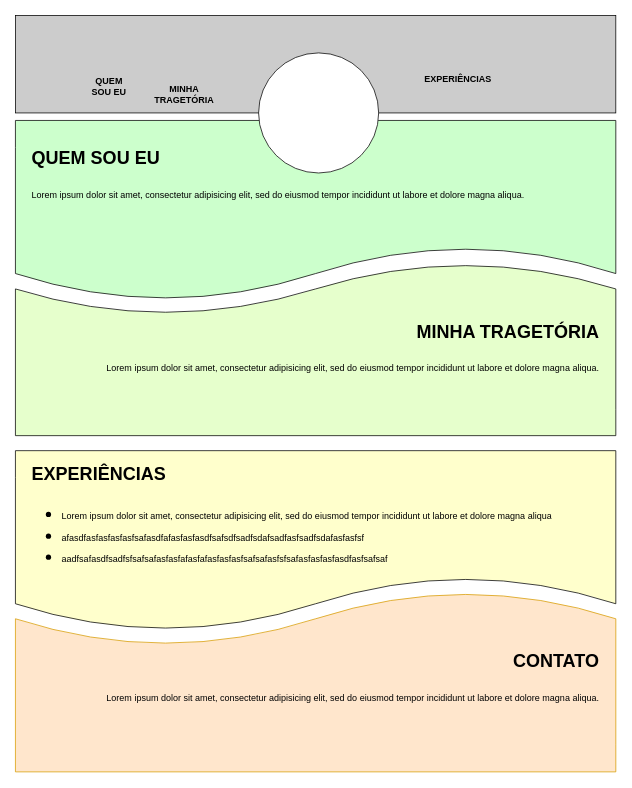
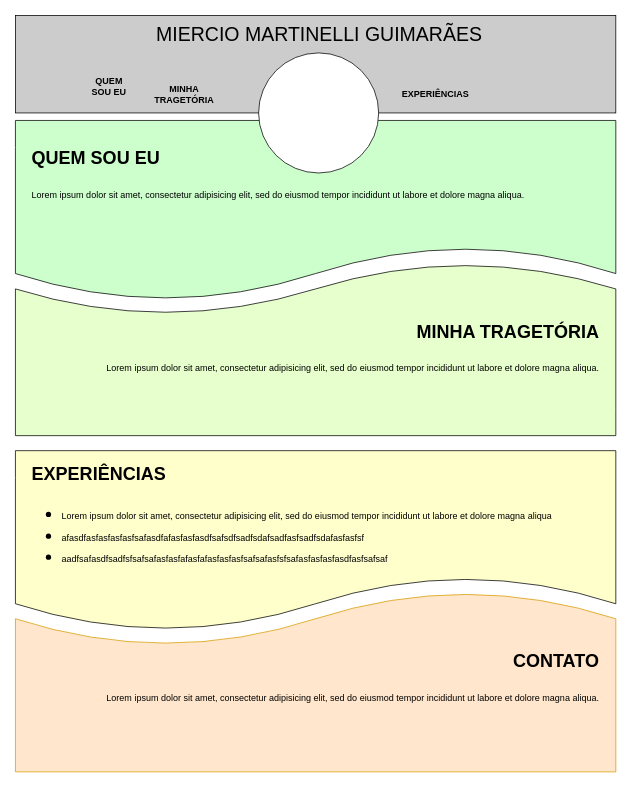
  <mxCell id="0" />
  <mxCell id="1" parent="0" />
  <mxCell id="2" value="" style="whiteSpace=wrap;html=1;aspect=fixed;" vertex="1" parent="1"><mxGeometry x="400" y="400" width="50" height="50" as="geometry" /></mxCell>
  <mxCell id="3" value="" style="rounded=0;whiteSpace=wrap;html=1;labelBackgroundColor=#CCFF99;fillColor=#CCCCCC;" vertex="1" parent="1"><mxGeometry x="20" y="20" width="800" height="130" as="geometry" /></mxCell>
+ <mxCell id="4" value="MIERCIO MARTINELLI GUIMARÃES" style="text;html=1;align=center;verticalAlign=middle;whiteSpace=wrap;rounded=0;fontSize=26;" vertex="1" parent="1"><mxGeometry x="197" y="30" width="456" height="30" as="geometry" /></mxCell>
  <mxCell id="5" value="QUEM SOU EU" style="text;html=1;align=center;verticalAlign=middle;whiteSpace=wrap;rounded=0;fontStyle=1" vertex="1" parent="1"><mxGeometry x="115" y="100" width="60" height="30" as="geometry" /></mxCell>
  <mxCell id="6" value="MINHA TRAGETÓRIA" style="text;html=1;align=center;verticalAlign=middle;whiteSpace=wrap;rounded=0;fontStyle=1" vertex="1" parent="1"><mxGeometry x="215" y="110" width="60" height="30" as="geometry" /></mxCell>
- <mxCell id="7" value="EXPERIÊNCIAS" style="text;html=1;align=center;verticalAlign=middle;whiteSpace=wrap;rounded=0;fontStyle=1" vertex="1" parent="1"><mxGeometry x="580" y="90" width="60" height="30" as="geometry" /></mxCell>
+ <mxCell id="7" value="EXPERIÊNCIAS" style="text;html=1;align=center;verticalAlign=middle;whiteSpace=wrap;rounded=0;fontStyle=1" vertex="1" parent="1"><mxGeometry x="550" y="110" width="60" height="30" as="geometry" /></mxCell>
  <mxCell id="8" value="" style="shape=document;whiteSpace=wrap;html=1;boundedLbl=1;fillColor=#CCFFCC;" vertex="1" parent="1"><mxGeometry x="20" y="160" width="800" height="240" as="geometry" /></mxCell>
  <mxCell id="9" value="" style="ellipse;whiteSpace=wrap;html=1;aspect=fixed;" vertex="1" parent="1"><mxGeometry x="344" y="70" width="160" height="160" as="geometry" /></mxCell>
  <mxCell id="10" value="&lt;h1 style=&quot;margin-top: 0px;&quot;&gt;&lt;span style=&quot;background-color: initial;&quot;&gt;QUEM SOU EU&lt;/span&gt;&lt;/h1&gt;&lt;h1 style=&quot;margin-top: 0px;&quot;&gt;&lt;span style=&quot;background-color: initial; font-size: 12px; font-weight: normal;&quot;&gt;Lorem ipsum dolor sit amet, consectetur adipisicing elit, sed do eiusmod tempor incididunt ut labore et dolore magna aliqua.&lt;/span&gt;&lt;br&gt;&lt;/h1&gt;" style="text;html=1;whiteSpace=wrap;overflow=hidden;rounded=0;" vertex="1" parent="1"><mxGeometry x="40" y="190" width="760" height="140" as="geometry" /></mxCell>
  <mxCell id="11" value="" style="shape=document;whiteSpace=wrap;html=1;boundedLbl=1;rotation=-180;fillColor=#E6FFCC;" vertex="1" parent="1"><mxGeometry x="20" y="350" width="800" height="230" as="geometry" /></mxCell>
  <mxCell id="12" value="&lt;h1 style=&quot;margin-top: 0px;&quot;&gt;&lt;span style=&quot;background-color: initial;&quot;&gt;MINHA TRAGETÓRIA&lt;/span&gt;&lt;/h1&gt;&lt;h1 style=&quot;margin-top: 0px;&quot;&gt;&lt;span style=&quot;background-color: initial; font-size: 12px; font-weight: normal;&quot;&gt;Lorem ipsum dolor sit amet, consectetur adipisicing elit, sed do eiusmod tempor incididunt ut labore et dolore magna aliqua.&lt;/span&gt;&lt;br&gt;&lt;/h1&gt;" style="text;html=1;whiteSpace=wrap;overflow=hidden;rounded=0;align=right;" vertex="1" parent="1"><mxGeometry x="40" y="421" width="760" height="140" as="geometry" /></mxCell>
  <mxCell id="13" value="" style="shape=document;whiteSpace=wrap;html=1;boundedLbl=1;fillColor=#FFFFCC;" vertex="1" parent="1"><mxGeometry x="20" y="600" width="800" height="240" as="geometry" /></mxCell>
  <mxCell id="14" value="" style="shape=document;whiteSpace=wrap;html=1;boundedLbl=1;rotation=-180;fillColor=#ffe6cc;strokeColor=#d79b00;" vertex="1" parent="1"><mxGeometry x="20" y="788" width="800" height="240" as="geometry" /></mxCell>
  <mxCell id="15" value="&lt;h1 style=&quot;margin-top: 0px;&quot;&gt;&lt;span style=&quot;background-color: initial;&quot;&gt;EXPERIÊNCIAS&lt;/span&gt;&lt;/h1&gt;&lt;h1 style=&quot;margin-top: 0px;&quot;&gt;&lt;ul&gt;&lt;li&gt;&lt;span style=&quot;background-color: initial; font-size: 12px; font-weight: normal;&quot;&gt;Lorem ipsum dolor sit amet, consectetur adipisicing elit, sed do eiusmod tempor incididunt ut labore et dolore magna aliqua&lt;/span&gt;&lt;/li&gt;&lt;li&gt;&lt;span style=&quot;background-color: initial; font-size: 12px; font-weight: normal;&quot;&gt;afasdfasfasfasfasfsafasdfafasfasfasdfsafsdfsadfsdafsadfasfsadfsdafasfasfsf&lt;/span&gt;&lt;/li&gt;&lt;li&gt;&lt;span style=&quot;background-color: initial; font-size: 12px; font-weight: normal;&quot;&gt;aadfsafasdfsadfsfsafsafasfasfafasfafasfasfasfsafsafasfsfsafasfasfasfasdfasfsafsaf&lt;/span&gt;&lt;/li&gt;&lt;li&gt;&lt;span style=&quot;background-color: initial; font-size: 12px; font-weight: normal;&quot;&gt;afasfsafsfasfsfsafasfasfasfasfasfsafasfsadfsfasfasfasfasfasfasfsafsafsafsa.&lt;/span&gt;&lt;/li&gt;&lt;/ul&gt;&lt;/h1&gt;" style="text;html=1;whiteSpace=wrap;overflow=hidden;rounded=0;align=left;" vertex="1" parent="1"><mxGeometry x="40" y="610" width="760" height="140" as="geometry" /></mxCell>
  <mxCell id="16" value="&lt;h1 style=&quot;margin-top: 0px;&quot;&gt;&lt;span style=&quot;background-color: initial;&quot;&gt;CONTATO&lt;/span&gt;&lt;/h1&gt;&lt;h1 style=&quot;margin-top: 0px;&quot;&gt;&lt;span style=&quot;background-color: initial; font-size: 12px; font-weight: normal;&quot;&gt;Lorem ipsum dolor sit amet, consectetur adipisicing elit, sed do eiusmod tempor incididunt ut labore et dolore magna aliqua.&lt;/span&gt;&lt;br&gt;&lt;/h1&gt;" style="text;html=1;whiteSpace=wrap;overflow=hidden;rounded=0;align=right;" vertex="1" parent="1"><mxGeometry x="40" y="860" width="760" height="140" as="geometry" /></mxCell>
